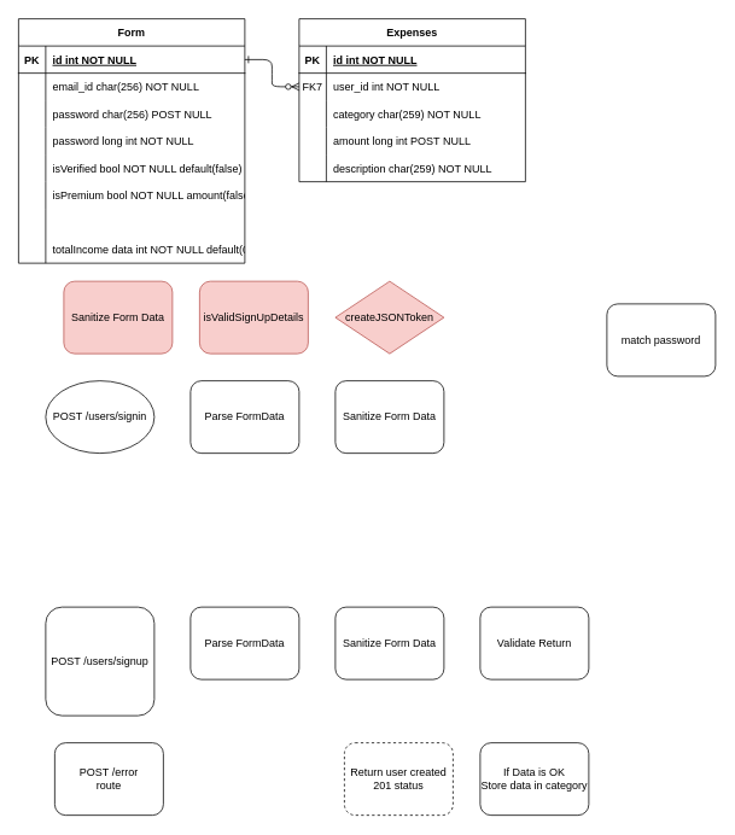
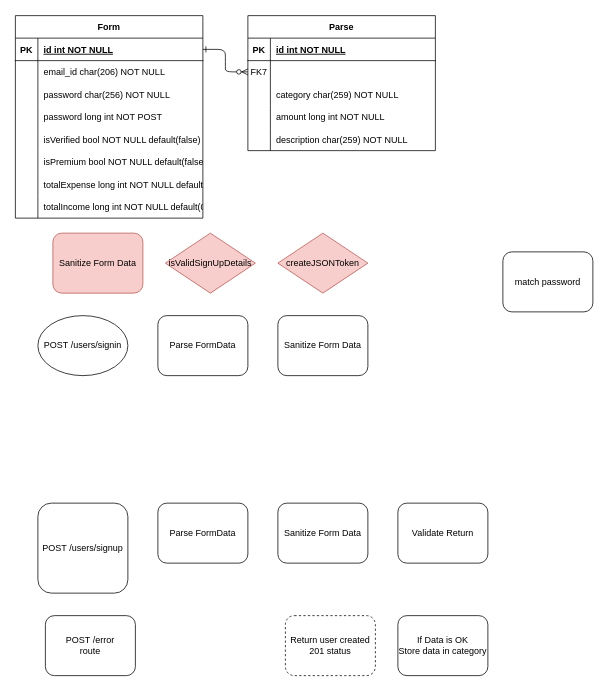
  <mxCell id="0" />
  <mxCell id="1" parent="0" />
  <mxCell id="2" value="" style="edgeStyle=entityRelationEdgeStyle;endArrow=ERzeroToMany;startArrow=ERone;endFill=1;startFill=0;" parent="1" source="20" target="7" edge="1"><mxGeometry width="100" height="100" relative="1" as="geometry"><mxPoint x="310" y="620" as="sourcePoint" /><mxPoint x="410" y="520" as="targetPoint" /></mxGeometry></mxCell>
- <mxCell id="3" value="Expenses" style="shape=table;startSize=30;container=1;collapsible=1;childLayout=tableLayout;fixedRows=1;rowLines=0;fontStyle=1;align=center;resizeLast=1;" parent="1" vertex="1"><mxGeometry x="330" y="20" width="250" height="180" as="geometry" /></mxCell>
+ <mxCell id="3" value="Parse" style="shape=table;startSize=30;container=1;collapsible=1;childLayout=tableLayout;fixedRows=1;rowLines=0;fontStyle=1;align=center;resizeLast=1;" parent="1" vertex="1"><mxGeometry x="330" y="20" width="250" height="180" as="geometry" /></mxCell>
  <mxCell id="4" value="" style="shape=partialRectangle;collapsible=0;dropTarget=0;pointerEvents=0;fillColor=none;points=[[0,0.5],[1,0.5]];portConstraint=eastwest;top=0;left=0;right=0;bottom=1;" parent="3" vertex="1"><mxGeometry y="30" width="250" height="30" as="geometry" /></mxCell>
  <mxCell id="5" value="PK" style="shape=partialRectangle;overflow=hidden;connectable=0;fillColor=none;top=0;left=0;bottom=0;right=0;fontStyle=1;" parent="4" vertex="1"><mxGeometry width="30" height="30" as="geometry"><mxRectangle width="30" height="30" as="alternateBounds" /></mxGeometry></mxCell>
  <mxCell id="6" value="id int NOT NULL " style="shape=partialRectangle;overflow=hidden;connectable=0;fillColor=none;top=0;left=0;bottom=0;right=0;align=left;spacingLeft=6;fontStyle=5;" parent="4" vertex="1"><mxGeometry x="30" width="220" height="30" as="geometry"><mxRectangle width="220" height="30" as="alternateBounds" /></mxGeometry></mxCell>
  <mxCell id="7" value="" style="shape=partialRectangle;collapsible=0;dropTarget=0;pointerEvents=0;fillColor=none;points=[[0,0.5],[1,0.5]];portConstraint=eastwest;top=0;left=0;right=0;bottom=0;" parent="3" vertex="1"><mxGeometry y="60" width="250" height="30" as="geometry" /></mxCell>
  <mxCell id="8" value="FK7" style="shape=partialRectangle;overflow=hidden;connectable=0;fillColor=none;top=0;left=0;bottom=0;right=0;" parent="7" vertex="1"><mxGeometry width="30" height="30" as="geometry"><mxRectangle width="30" height="30" as="alternateBounds" /></mxGeometry></mxCell>
- <mxCell id="9" value="user_id int NOT NULL" style="shape=partialRectangle;overflow=hidden;connectable=0;fillColor=none;top=0;left=0;bottom=0;right=0;align=left;spacingLeft=6;" parent="7" vertex="1"><mxGeometry x="30" width="220" height="30" as="geometry"><mxRectangle width="220" height="30" as="alternateBounds" /></mxGeometry></mxCell>
  <mxCell id="10" value="" style="shape=partialRectangle;collapsible=0;dropTarget=0;pointerEvents=0;fillColor=none;points=[[0,0.5],[1,0.5]];portConstraint=eastwest;top=0;left=0;right=0;bottom=0;" parent="3" vertex="1"><mxGeometry y="90" width="250" height="30" as="geometry" /></mxCell>
  <mxCell id="11" value="" style="shape=partialRectangle;overflow=hidden;connectable=0;fillColor=none;top=0;left=0;bottom=0;right=0;" parent="10" vertex="1"><mxGeometry width="30" height="30" as="geometry"><mxRectangle width="30" height="30" as="alternateBounds" /></mxGeometry></mxCell>
  <mxCell id="12" value="category char(259) NOT NULL" style="shape=partialRectangle;overflow=hidden;connectable=0;fillColor=none;top=0;left=0;bottom=0;right=0;align=left;spacingLeft=6;" parent="10" vertex="1"><mxGeometry x="30" width="220" height="30" as="geometry"><mxRectangle width="220" height="30" as="alternateBounds" /></mxGeometry></mxCell>
  <mxCell id="13" value="" style="shape=partialRectangle;collapsible=0;dropTarget=0;pointerEvents=0;fillColor=none;points=[[0,0.5],[1,0.5]];portConstraint=eastwest;top=0;left=0;right=0;bottom=0;" parent="3" vertex="1"><mxGeometry y="120" width="250" height="30" as="geometry" /></mxCell>
  <mxCell id="14" value="" style="shape=partialRectangle;overflow=hidden;connectable=0;fillColor=none;top=0;left=0;bottom=0;right=0;" parent="13" vertex="1"><mxGeometry width="30" height="30" as="geometry"><mxRectangle width="30" height="30" as="alternateBounds" /></mxGeometry></mxCell>
- <mxCell id="15" value="amount long int POST NULL" style="shape=partialRectangle;overflow=hidden;connectable=0;fillColor=none;top=0;left=0;bottom=0;right=0;align=left;spacingLeft=6;" parent="13" vertex="1"><mxGeometry x="30" width="220" height="30" as="geometry"><mxRectangle width="220" height="30" as="alternateBounds" /></mxGeometry></mxCell>
+ <mxCell id="15" value="amount long int NOT NULL" style="shape=partialRectangle;overflow=hidden;connectable=0;fillColor=none;top=0;left=0;bottom=0;right=0;align=left;spacingLeft=6;" parent="13" vertex="1"><mxGeometry x="30" width="220" height="30" as="geometry"><mxRectangle width="220" height="30" as="alternateBounds" /></mxGeometry></mxCell>
  <mxCell id="16" value="" style="shape=partialRectangle;collapsible=0;dropTarget=0;pointerEvents=0;fillColor=none;points=[[0,0.5],[1,0.5]];portConstraint=eastwest;top=0;left=0;right=0;bottom=0;" parent="3" vertex="1"><mxGeometry y="150" width="250" height="30" as="geometry" /></mxCell>
  <mxCell id="17" value="" style="shape=partialRectangle;overflow=hidden;connectable=0;fillColor=none;top=0;left=0;bottom=0;right=0;" parent="16" vertex="1"><mxGeometry width="30" height="30" as="geometry"><mxRectangle width="30" height="30" as="alternateBounds" /></mxGeometry></mxCell>
  <mxCell id="18" value="description char(259) NOT NULL" style="shape=partialRectangle;overflow=hidden;connectable=0;fillColor=none;top=0;left=0;bottom=0;right=0;align=left;spacingLeft=6;" parent="16" vertex="1"><mxGeometry x="30" width="220" height="30" as="geometry"><mxRectangle width="220" height="30" as="alternateBounds" /></mxGeometry></mxCell>
  <mxCell id="19" value="Form" style="shape=table;startSize=30;container=1;collapsible=1;childLayout=tableLayout;fixedRows=1;rowLines=0;fontStyle=1;align=center;resizeLast=1;" parent="1" vertex="1"><mxGeometry x="20" y="20" width="250" height="270" as="geometry" /></mxCell>
  <mxCell id="20" value="" style="shape=partialRectangle;collapsible=0;dropTarget=0;pointerEvents=0;fillColor=none;points=[[0,0.5],[1,0.5]];portConstraint=eastwest;top=0;left=0;right=0;bottom=1;" parent="19" vertex="1"><mxGeometry y="30" width="250" height="30" as="geometry" /></mxCell>
  <mxCell id="21" value="PK" style="shape=partialRectangle;overflow=hidden;connectable=0;fillColor=none;top=0;left=0;bottom=0;right=0;fontStyle=1;" parent="20" vertex="1"><mxGeometry width="30" height="30" as="geometry"><mxRectangle width="30" height="30" as="alternateBounds" /></mxGeometry></mxCell>
  <mxCell id="22" value="id int NOT NULL " style="shape=partialRectangle;overflow=hidden;connectable=0;fillColor=none;top=0;left=0;bottom=0;right=0;align=left;spacingLeft=6;fontStyle=5;" parent="20" vertex="1"><mxGeometry x="30" width="220" height="30" as="geometry"><mxRectangle width="220" height="30" as="alternateBounds" /></mxGeometry></mxCell>
  <mxCell id="23" value="" style="shape=partialRectangle;collapsible=0;dropTarget=0;pointerEvents=0;fillColor=none;points=[[0,0.5],[1,0.5]];portConstraint=eastwest;top=0;left=0;right=0;bottom=0;" parent="19" vertex="1"><mxGeometry y="60" width="250" height="30" as="geometry" /></mxCell>
  <mxCell id="24" value="" style="shape=partialRectangle;overflow=hidden;connectable=0;fillColor=none;top=0;left=0;bottom=0;right=0;" parent="23" vertex="1"><mxGeometry width="30" height="30" as="geometry"><mxRectangle width="30" height="30" as="alternateBounds" /></mxGeometry></mxCell>
- <mxCell id="25" value="email_id char(256) NOT NULL" style="shape=partialRectangle;overflow=hidden;connectable=0;fillColor=none;top=0;left=0;bottom=0;right=0;align=left;spacingLeft=6;" parent="23" vertex="1"><mxGeometry x="30" width="220" height="30" as="geometry"><mxRectangle width="220" height="30" as="alternateBounds" /></mxGeometry></mxCell>
+ <mxCell id="25" value="email_id char(206) NOT NULL" style="shape=partialRectangle;overflow=hidden;connectable=0;fillColor=none;top=0;left=0;bottom=0;right=0;align=left;spacingLeft=6;" parent="23" vertex="1"><mxGeometry x="30" width="220" height="30" as="geometry"><mxRectangle width="220" height="30" as="alternateBounds" /></mxGeometry></mxCell>
  <mxCell id="26" value="" style="shape=partialRectangle;collapsible=0;dropTarget=0;pointerEvents=0;fillColor=none;points=[[0,0.5],[1,0.5]];portConstraint=eastwest;top=0;left=0;right=0;bottom=0;" parent="19" vertex="1"><mxGeometry y="90" width="250" height="30" as="geometry" /></mxCell>
  <mxCell id="27" value="" style="shape=partialRectangle;overflow=hidden;connectable=0;fillColor=none;top=0;left=0;bottom=0;right=0;" parent="26" vertex="1"><mxGeometry width="30" height="30" as="geometry"><mxRectangle width="30" height="30" as="alternateBounds" /></mxGeometry></mxCell>
- <mxCell id="28" value="password char(256) POST NULL" style="shape=partialRectangle;overflow=hidden;connectable=0;fillColor=none;top=0;left=0;bottom=0;right=0;align=left;spacingLeft=6;" parent="26" vertex="1"><mxGeometry x="30" width="220" height="30" as="geometry"><mxRectangle width="220" height="30" as="alternateBounds" /></mxGeometry></mxCell>
+ <mxCell id="28" value="password char(256) NOT NULL" style="shape=partialRectangle;overflow=hidden;connectable=0;fillColor=none;top=0;left=0;bottom=0;right=0;align=left;spacingLeft=6;" parent="26" vertex="1"><mxGeometry x="30" width="220" height="30" as="geometry"><mxRectangle width="220" height="30" as="alternateBounds" /></mxGeometry></mxCell>
  <mxCell id="29" value="" style="shape=partialRectangle;collapsible=0;dropTarget=0;pointerEvents=0;fillColor=none;points=[[0,0.5],[1,0.5]];portConstraint=eastwest;top=0;left=0;right=0;bottom=0;" parent="19" vertex="1"><mxGeometry y="120" width="250" height="30" as="geometry" /></mxCell>
  <mxCell id="30" value="" style="shape=partialRectangle;overflow=hidden;connectable=0;fillColor=none;top=0;left=0;bottom=0;right=0;" parent="29" vertex="1"><mxGeometry width="30" height="30" as="geometry"><mxRectangle width="30" height="30" as="alternateBounds" /></mxGeometry></mxCell>
- <mxCell id="31" value="password long int NOT NULL" style="shape=partialRectangle;overflow=hidden;connectable=0;fillColor=none;top=0;left=0;bottom=0;right=0;align=left;spacingLeft=6;" parent="29" vertex="1"><mxGeometry x="30" width="220" height="30" as="geometry"><mxRectangle width="220" height="30" as="alternateBounds" /></mxGeometry></mxCell>
+ <mxCell id="31" value="password long int NOT POST" style="shape=partialRectangle;overflow=hidden;connectable=0;fillColor=none;top=0;left=0;bottom=0;right=0;align=left;spacingLeft=6;" parent="29" vertex="1"><mxGeometry x="30" width="220" height="30" as="geometry"><mxRectangle width="220" height="30" as="alternateBounds" /></mxGeometry></mxCell>
  <mxCell id="32" value="" style="shape=partialRectangle;collapsible=0;dropTarget=0;pointerEvents=0;fillColor=none;points=[[0,0.5],[1,0.5]];portConstraint=eastwest;top=0;left=0;right=0;bottom=0;" parent="19" vertex="1"><mxGeometry y="150" width="250" height="30" as="geometry" /></mxCell>
  <mxCell id="33" value="" style="shape=partialRectangle;overflow=hidden;connectable=0;fillColor=none;top=0;left=0;bottom=0;right=0;" parent="32" vertex="1"><mxGeometry width="30" height="30" as="geometry"><mxRectangle width="30" height="30" as="alternateBounds" /></mxGeometry></mxCell>
  <mxCell id="34" value="isVerified bool NOT NULL default(false)" style="shape=partialRectangle;overflow=hidden;connectable=0;fillColor=none;top=0;left=0;bottom=0;right=0;align=left;spacingLeft=6;" parent="32" vertex="1"><mxGeometry x="30" width="220" height="30" as="geometry"><mxRectangle width="220" height="30" as="alternateBounds" /></mxGeometry></mxCell>
  <mxCell id="35" value="" style="shape=partialRectangle;collapsible=0;dropTarget=0;pointerEvents=0;fillColor=none;points=[[0,0.5],[1,0.5]];portConstraint=eastwest;top=0;left=0;right=0;bottom=0;" parent="19" vertex="1"><mxGeometry y="180" width="250" height="30" as="geometry" /></mxCell>
  <mxCell id="36" value="" style="shape=partialRectangle;overflow=hidden;connectable=0;fillColor=none;top=0;left=0;bottom=0;right=0;" parent="35" vertex="1"><mxGeometry width="30" height="30" as="geometry"><mxRectangle width="30" height="30" as="alternateBounds" /></mxGeometry></mxCell>
- <mxCell id="37" value="isPremium bool NOT NULL amount(false)" style="shape=partialRectangle;overflow=hidden;connectable=0;fillColor=none;top=0;left=0;bottom=0;right=0;align=left;spacingLeft=6;" parent="35" vertex="1"><mxGeometry x="30" width="220" height="30" as="geometry"><mxRectangle width="220" height="30" as="alternateBounds" /></mxGeometry></mxCell>
+ <mxCell id="37" value="isPremium bool NOT NULL default(false)" style="shape=partialRectangle;overflow=hidden;connectable=0;fillColor=none;top=0;left=0;bottom=0;right=0;align=left;spacingLeft=6;" parent="35" vertex="1"><mxGeometry x="30" width="220" height="30" as="geometry"><mxRectangle width="220" height="30" as="alternateBounds" /></mxGeometry></mxCell>
  <mxCell id="38" value="" style="shape=partialRectangle;collapsible=0;dropTarget=0;pointerEvents=0;fillColor=none;points=[[0,0.5],[1,0.5]];portConstraint=eastwest;top=0;left=0;right=0;bottom=0;" parent="19" vertex="1"><mxGeometry y="210" width="250" height="30" as="geometry" /></mxCell>
  <mxCell id="39" value="" style="shape=partialRectangle;overflow=hidden;connectable=0;fillColor=none;top=0;left=0;bottom=0;right=0;" parent="38" vertex="1"><mxGeometry width="30" height="30" as="geometry"><mxRectangle width="30" height="30" as="alternateBounds" /></mxGeometry></mxCell>
+ <mxCell id="40" value="totalExpense long int NOT NULL default(0)" style="shape=partialRectangle;overflow=hidden;connectable=0;fillColor=none;top=0;left=0;bottom=0;right=0;align=left;spacingLeft=6;" parent="38" vertex="1"><mxGeometry x="30" width="220" height="30" as="geometry"><mxRectangle width="220" height="30" as="alternateBounds" /></mxGeometry></mxCell>
  <mxCell id="41" value="" style="shape=partialRectangle;collapsible=0;dropTarget=0;pointerEvents=0;fillColor=none;points=[[0,0.5],[1,0.5]];portConstraint=eastwest;top=0;left=0;right=0;bottom=0;" parent="19" vertex="1"><mxGeometry y="240" width="250" height="30" as="geometry" /></mxCell>
  <mxCell id="42" value="" style="shape=partialRectangle;overflow=hidden;connectable=0;fillColor=none;top=0;left=0;bottom=0;right=0;" parent="41" vertex="1"><mxGeometry width="30" height="30" as="geometry"><mxRectangle width="30" height="30" as="alternateBounds" /></mxGeometry></mxCell>
- <mxCell id="43" value="totalIncome data int NOT NULL default(0)" style="shape=partialRectangle;overflow=hidden;connectable=0;fillColor=none;top=0;left=0;bottom=0;right=0;align=left;spacingLeft=6;" parent="41" vertex="1"><mxGeometry x="30" width="220" height="30" as="geometry"><mxRectangle width="220" height="30" as="alternateBounds" /></mxGeometry></mxCell>
+ <mxCell id="43" value="totalIncome long int NOT NULL default(0)" style="shape=partialRectangle;overflow=hidden;connectable=0;fillColor=none;top=0;left=0;bottom=0;right=0;align=left;spacingLeft=6;" parent="41" vertex="1"><mxGeometry x="30" width="220" height="30" as="geometry"><mxRectangle width="220" height="30" as="alternateBounds" /></mxGeometry></mxCell>
  <mxCell id="44" value="POST /users/signup" style="rounded=1;whiteSpace=wrap;html=1;" parent="1" vertex="1"><mxGeometry x="50" y="670" width="120" height="120" as="geometry" /></mxCell>
  <mxCell id="45" value="Parse FormData" style="rounded=1;whiteSpace=wrap;html=1;" parent="1" vertex="1"><mxGeometry x="210" y="670" width="120" height="80" as="geometry" /></mxCell>
  <mxCell id="46" value="Sanitize Form Data" style="rounded=1;whiteSpace=wrap;html=1;" parent="1" vertex="1"><mxGeometry x="370" y="670" width="120" height="80" as="geometry" /></mxCell>
  <mxCell id="47" value="Validate Return" style="rounded=1;whiteSpace=wrap;html=1;" parent="1" vertex="1"><mxGeometry x="530" y="670" width="120" height="80" as="geometry" /></mxCell>
  <mxCell id="48" value="If Data is OK&lt;br&gt;Store data in category" style="rounded=1;whiteSpace=wrap;html=1;" parent="1" vertex="1"><mxGeometry x="530" y="820" width="120" height="80" as="geometry" /></mxCell>
  <mxCell id="49" value="Return user created 201 status" style="rounded=1;whiteSpace=wrap;html=1;dashed=1;" parent="1" vertex="1"><mxGeometry x="380" y="820" width="120" height="80" as="geometry" /></mxCell>
  <mxCell id="50" value="POST /error&lt;br&gt;route" style="rounded=1;whiteSpace=wrap;html=1;" parent="1" vertex="1"><mxGeometry x="60" y="820" width="120" height="80" as="geometry" /></mxCell>
  <mxCell id="51" value="" style="group" parent="1" vertex="1" connectable="0"><mxGeometry x="70" y="310" width="270" height="80" as="geometry" /></mxCell>
  <mxCell id="52" value="Sanitize Form Data" style="rounded=1;whiteSpace=wrap;html=1;fillColor=#f8cecc;strokeColor=#b85450;" parent="51" vertex="1"><mxGeometry width="120" height="80" as="geometry" /></mxCell>
- <mxCell id="53" value="isValidSignUpDetails" style="rounded=1;whiteSpace=wrap;html=1;fillColor=#f8cecc;strokeColor=#b85450;" parent="51" vertex="1"><mxGeometry x="150" width="120" height="80" as="geometry" /></mxCell>
+ <mxCell id="53" value="isValidSignUpDetails" style="rhombus;whiteSpace=wrap;html=1;fillColor=#f8cecc;strokeColor=#b85450;" parent="51" vertex="1"><mxGeometry x="150" width="120" height="80" as="geometry" /></mxCell>
  <mxCell id="54" value="POST /users/signin" style="ellipse;whiteSpace=wrap;html=1;" parent="1" vertex="1"><mxGeometry x="50" y="420" width="120" height="80" as="geometry" /></mxCell>
  <mxCell id="55" value="Parse FormData" style="rounded=1;whiteSpace=wrap;html=1;" parent="1" vertex="1"><mxGeometry x="210" y="420" width="120" height="80" as="geometry" /></mxCell>
  <mxCell id="56" value="Sanitize Form Data" style="rounded=1;whiteSpace=wrap;html=1;" parent="1" vertex="1"><mxGeometry x="370" y="420" width="120" height="80" as="geometry" /></mxCell>
  <mxCell id="57" value="createJSONToken" style="rhombus;whiteSpace=wrap;html=1;fillColor=#f8cecc;strokeColor=#b85450;" parent="1" vertex="1"><mxGeometry x="370" y="310" width="120" height="80" as="geometry" /></mxCell>
  <mxCell id="58" value="match password" style="rounded=1;whiteSpace=wrap;html=1;" vertex="1" parent="1"><mxGeometry x="670" y="335" width="120" height="80" as="geometry" /></mxCell>
